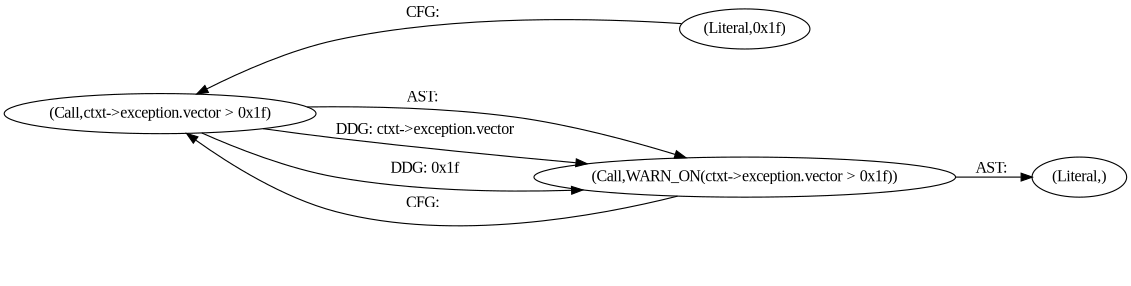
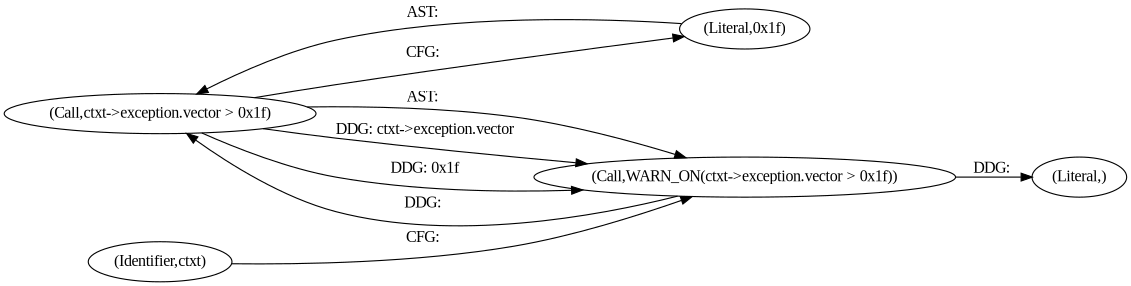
  digraph {
    fontname="Liberation Serif"
    rankdir=LR
    node [fontname="Liberation Serif"]
    edge [fontname="Liberation Serif"]
    n1 [label="(Call,ctxt->exception.vector > 0x1f)"]
    n2 [label="(Call,WARN_ON(ctxt->exception.vector > 0x1f))"]
    n3 [label="(Literal,0x1f)"]
    n4 [label="(Literal,)"]
+   n5 [label="(Identifier,ctxt)"]
    n1 -> n2 [label="AST: "]
    n1 -> n2 [label="DDG: ctxt->exception.vector"]
    n1 -> n2 [label="DDG: 0x1f"]
-   n2 -> n1 [label="CFG: "]
-   n2 -> n4 [label="AST: "]
-   n3 -> n1 [label="CFG: "]
+   n1 -> n3 [label="CFG: "]
+   n2 -> n1 [label="DDG: "]
+   n2 -> n4 [label="DDG: "]
+   n3 -> n1 [label="AST: "]
+   n5 -> n2 [label="CFG: "]
  }
